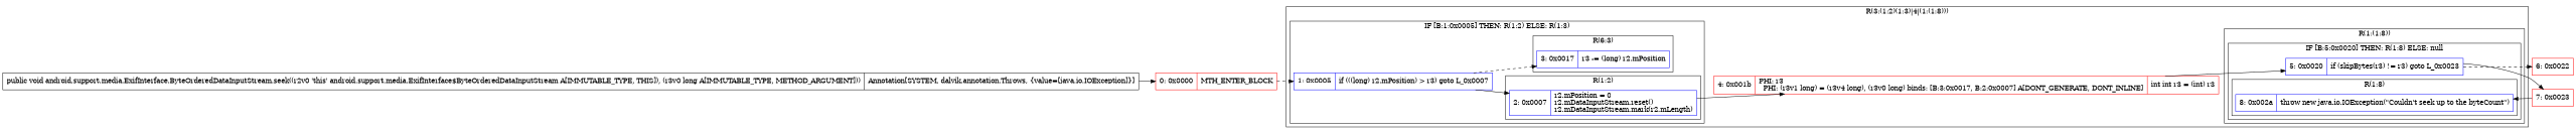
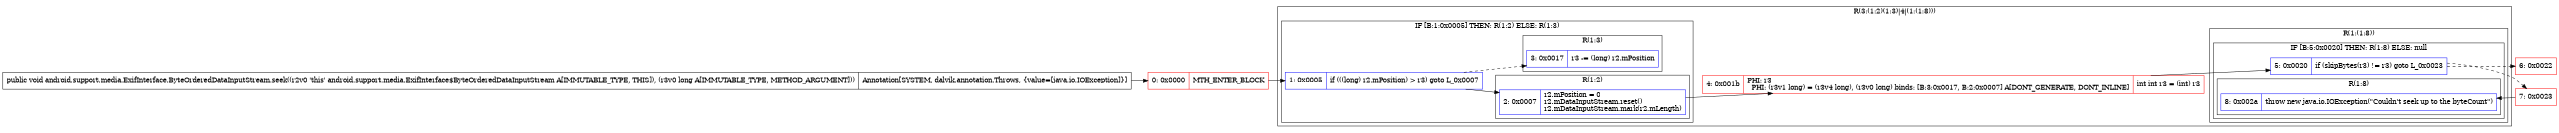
  digraph {
    rankdir=LR
    node [color=blue shape=record]
    n1 [label="{2\:\ 0x0007|r2.mPosition = 0\lr2.mDataInputStream.reset()\lr2.mDataInputStream.mark(r2.mLength)\l}"]
    n2 [label="{3\:\ 0x0017|r3 \-= (long) r2.mPosition\l}"]
    n3 [label="{1\:\ 0x0005|if (((long) r2.mPosition) \> r3) goto L_0x0007\l}"]
    n4 [label="{8\:\ 0x002a|throw new java.io.IOException(\"Couldn't seek up to the byteCount\")\l}"]
    n5 [label="{5\:\ 0x0020|if (skipBytes(r3) != r3) goto L_0x0023\l}"]
    n6 [color=red label="{4\:\ 0x001b|PHI: r3 \l  PHI: (r3v1 long) = (r3v4 long), (r3v0 long) binds: [B:3:0x0017, B:2:0x0007] A[DONT_GENERATE, DONT_INLINE]\l|int int r3 = (int) r3\l}"]
    n7 [color=red label="{6\:\ 0x0022}"]
    n8 [color=red label="{7\:\ 0x0023}"]
    n9 [color=red label="{0\:\ 0x0000|MTH_ENTER_BLOCK\l}"]
    n10 [label="{public void android.support.media.ExifInterface.ByteOrderedDataInputStream.seek((r2v0 'this' android.support.media.ExifInterface$ByteOrderedDataInputStream A[IMMUTABLE_TYPE, THIS]), (r3v0 long A[IMMUTABLE_TYPE, METHOD_ARGUMENT]))  | Annotation[SYSTEM, dalvik.annotation.Throws, \{value=[java.io.IOException]\}]\l}" color=""]
    subgraph cluster_1 {
      label="R(3:(1:2)(1:3)|4|(1:(1:8)))"
      n6
      subgraph cluster_2 {
        label="IF [B:1:0x0005] THEN: R(1:2) ELSE: R(1:3)"
        n3
        subgraph cluster_3 {
          label="R(1:2)"
          n1
        }
        subgraph cluster_4 {
-         label="R(6:3)"
+         label="R(1:3)"
          n2
        }
      }
      subgraph cluster_5 {
        label="R(1:(1:8))"
        subgraph cluster_6 {
          label="IF [B:5:0x0020] THEN: R(1:8) ELSE: null"
          n5
          subgraph cluster_7 {
            label="R(1:8)"
            n4
          }
        }
      }
    }
    n1 -> n6
    n3 -> n1
    n3 -> n2 [style=dashed]
    n5 -> n7 [style=dashed]
-   n5 -> n8
+   n5 -> n8 [style=dashed]
    n6 -> n5
    n8 -> n4
-   n9 -> n3 [style=dashed]
+   n9 -> n3
    n10 -> n9
  }
